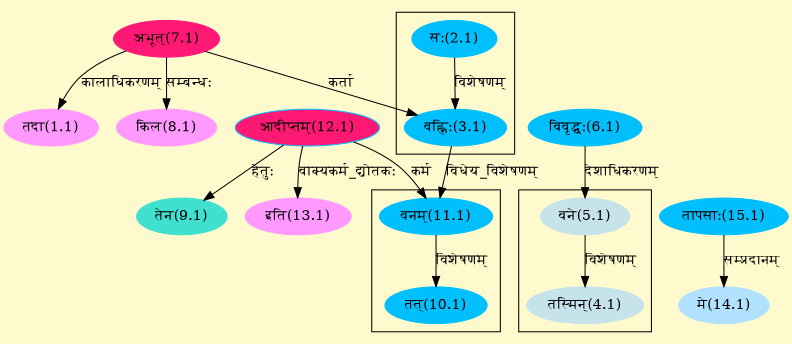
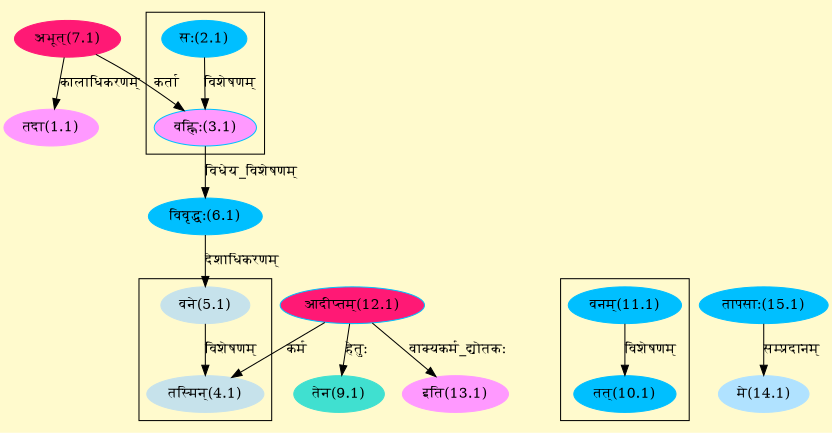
  digraph {
    bgcolor=lemonchiffon1
    compound=true
    rankdir=BT
    node [color="#00BFFF" style=filled]
    edge [dir=back]
    n1 [label="सः(2.1)"]
-   n2 [label="वह्निः(3.1)"]
+   n2 [label="वह्निः(3.1)" fillcolor="#FF99FF"]
    n3 [color="#C6E2EB" label="तस्मिन्(4.1)"]
    n4 [color="#C6E2EB" label="वने(5.1)"]
    n5 [label="तत्(10.1)"]
    n6 [label="वनम्(11.1)"]
    n7 [color="#FF1975" label="अभूत्(7.1)"]
    n8 [label="विवृद्धः(6.1)"]
    n9 [fillcolor="#FF1975" label="आदीप्तम्(12.1)"]
    n10 [color="#FF99FF" label="तदा(1.1)"]
-   n11 [color="#FF99FF" label="किल(8.1)"]
    n12 [color="#40E0D0" label="तेन(9.1)"]
    n13 [color="#FF99FF" label="इति(13.1)"]
    n14 [color="#B0E2FF" label="मे(14.1)"]
    n15 [label="तापसाः(15.1)"]
    subgraph cluster_1 {
      n1
      n2
    }
    subgraph cluster_2 {
      n3
      n4
    }
    subgraph cluster_3 {
      n5
      n6
    }
    n2 -> n1 [label="विशेषणम्"]
    n2 -> n7 [label="कर्ता"]
    n3 -> n4 [label="विशेषणम्"]
    n4 -> n8 [label="देशाधिकरणम्"]
    n5 -> n6 [label="विशेषणम्"]
-   n6 -> n9 [label="कर्म"]
-   n6 -> n2 [label="विधेय_विशेषणम्"]
+   n3 -> n9 [label="कर्म"]
+   n8 -> n2 [label="विधेय_विशेषणम्"]
    n10 -> n7 [label="कालाधिकरणम्"]
-   n11 -> n7 [label="सम्बन्धः"]
    n12 -> n9 [label="हेतुः"]
    n13 -> n9 [label="वाक्यकर्म_द्योतकः"]
    n14 -> n15 [label="सम्प्रदानम्"]
  }
